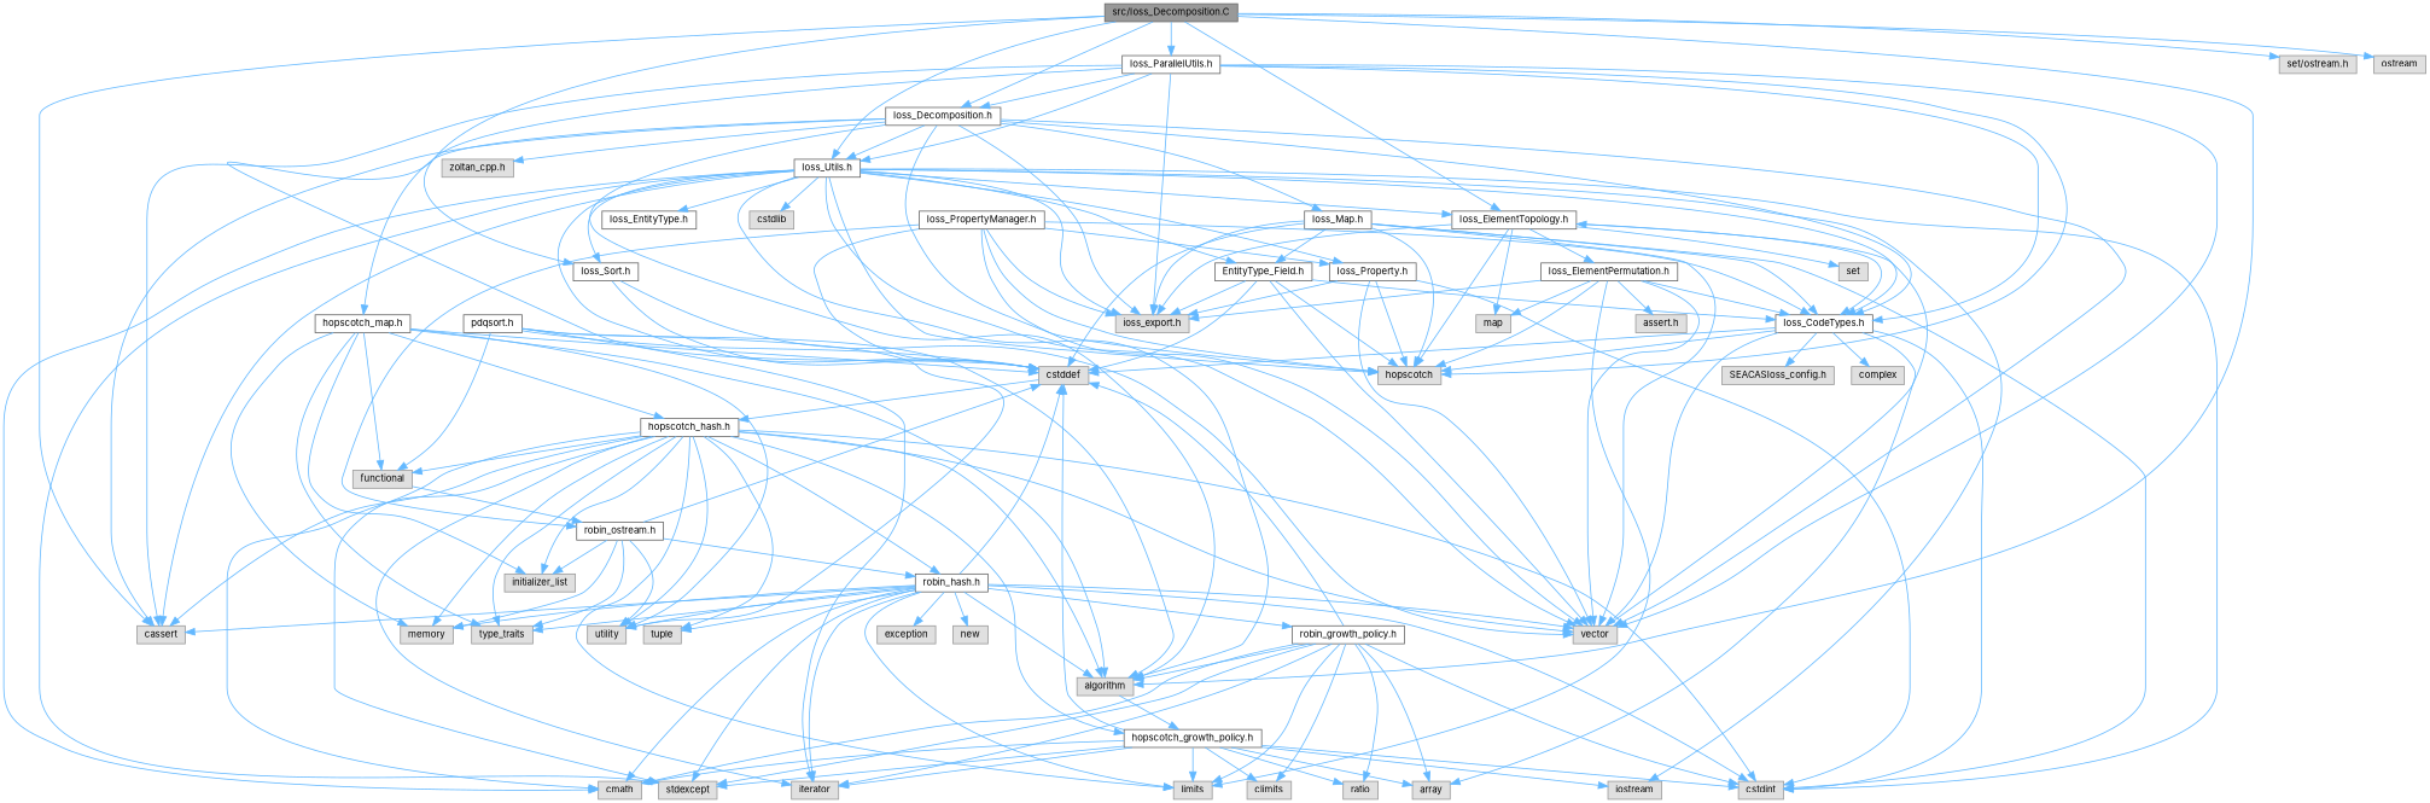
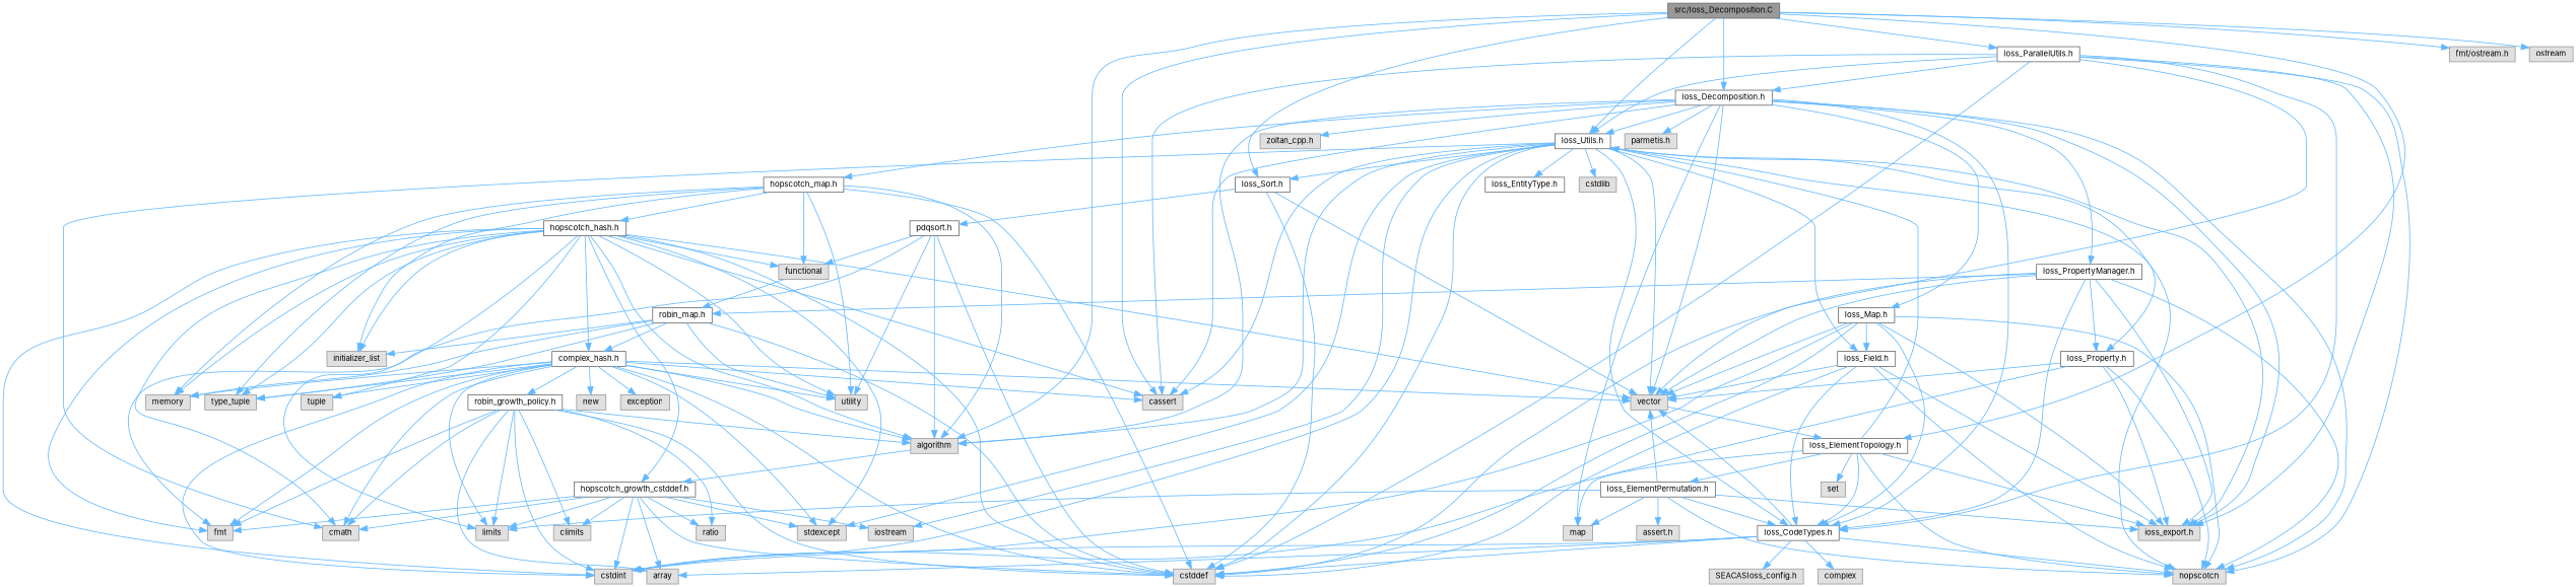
  digraph {
    fontname=Inter
    node [color=grey60 fillcolor="#E0E0E0" fontname=Inter fontsize=10 shape=box style=filled]
    edge [color=steelblue1 fontname=Inter fontsize=10 labelfontname=Helvetica labelfontsize=10 style=solid]
    n1 [color=gray40 fillcolor=grey60 fontcolor=black height=0.2 label="src/Ioss_Decomposition.C" width=0.4]
    n2 [color=grey40 fillcolor=white height=0.2 label="Ioss_Decomposition.h" width=0.4]
    n3 [color=grey40 fillcolor=white height=0.2 label="Ioss_ParallelUtils.h" width=0.4]
    n4 [color=grey40 fillcolor=white height=0.2 label="Ioss_Utils.h" width=0.4]
    n5 [color=grey40 fillcolor=white height=0.2 label="Ioss_ElementTopology.h" width=0.4]
    n6 [color=grey40 fillcolor=white height=0.2 label="Ioss_Sort.h" width=0.4]
    n7 [height=0.2 label=algorithm width=0.4]
    n8 [height=0.2 label=cassert width=0.4]
-   n9 [height=0.2 label="set/ostream.h" width=0.4]
+   n9 [height=0.2 label="fmt/ostream.h" width=0.4]
    n10 [height=0.2 label=ostream width=0.4]
    n11 [height=0.2 label="ioss_export.h" width=0.4]
    n12 [color=grey40 fillcolor=white height=0.2 label="Ioss_CodeTypes.h" width=0.4]
    n13 [height=0.2 label=hopscotch width=0.4]
    n14 [height=0.2 label=vector width=0.4]
    n15 [color=grey40 fillcolor=white height=0.2 label="Ioss_Map.h" width=0.4]
    n16 [height=0.2 label=map width=0.4]
    n17 [color=grey40 fillcolor=white height=0.2 label="Ioss_PropertyManager.h" width=0.4]
+   n18 [height=0.2 label="parmetis.h" width=0.4]
    n19 [height=0.2 label="zoltan_cpp.h" width=0.4]
    n20 [color=grey40 fillcolor=white height=0.2 label="hopscotch_map.h" width=0.4]
    n21 [height=0.2 label=cstddef width=0.4]
    n22 [height=0.2 label=cstdint width=0.4]
-   n23 [color=grey40 fillcolor=white height=0.2 label="EntityType_Field.h" width=0.4]
+   n23 [color=grey40 fillcolor=white height=0.2 label="Ioss_Field.h" width=0.4]
    n24 [color=grey40 fillcolor=white height=0.2 label="Ioss_EntityType.h" width=0.4]
    n25 [color=grey40 fillcolor=white height=0.2 label="Ioss_Property.h" width=0.4]
    n26 [height=0.2 label=cmath width=0.4]
    n27 [height=0.2 label=cstdlib width=0.4]
    n28 [height=0.2 label=iostream width=0.4]
    n29 [height=0.2 label=stdexcept width=0.4]
    n30 [color=grey40 fillcolor=white height=0.2 label="Ioss_ElementPermutation.h" width=0.4]
    n31 [height=0.2 label=set width=0.4]
    n32 [color=grey40 fillcolor=white height=0.2 label="pdqsort.h" width=0.4]
-   n33 [color=grey40 fillcolor=white height=0.2 label="hopscotch_growth_policy.h" width=0.4]
+   n33 [color=grey40 fillcolor=white height=0.2 label="hopscotch_growth_cstddef.h" width=0.4]
    n34 [height=0.2 label=array width=0.4]
    n35 [height=0.2 label="SEACASIoss_config.h" width=0.4]
    n36 [height=0.2 label=complex width=0.4]
-   n37 [color=grey40 fillcolor=white height=0.2 label="robin_ostream.h" width=0.4]
+   n37 [color=grey40 fillcolor=white height=0.2 label="robin_map.h" width=0.4]
    n38 [height=0.2 label=functional width=0.4]
    n39 [height=0.2 label=utility width=0.4]
    n40 [height=0.2 label=initializer_list width=0.4]
    n41 [height=0.2 label=memory width=0.4]
-   n42 [height=0.2 label=type_traits width=0.4]
+   n42 [height=0.2 label=type_tuple width=0.4]
    n43 [color=grey40 fillcolor=white height=0.2 label="hopscotch_hash.h" width=0.4]
    n44 [height=0.2 label="assert.h" width=0.4]
    n45 [height=0.2 label=limits width=0.4]
-   n46 [height=0.2 label=iterator width=0.4]
-   n47 [color=grey40 fillcolor=white height=0.2 label="robin_hash.h" width=0.4]
+   n46 [height=0.2 label=fmt width=0.4]
+   n47 [color=grey40 fillcolor=white height=0.2 label="complex_hash.h" width=0.4]
    n48 [height=0.2 label=exception width=0.4]
    n49 [height=0.2 label=new width=0.4]
    n50 [height=0.2 label=tuple width=0.4]
    n51 [color=grey40 fillcolor=white height=0.2 label="robin_growth_policy.h" width=0.4]
    n52 [height=0.2 label=climits width=0.4]
    n53 [height=0.2 label=ratio width=0.4]
    n1 -> n2
    n1 -> n3
    n1 -> n4
    n1 -> n5
    n1 -> n6
    n1 -> n7
    n1 -> n8
    n1 -> n9
    n1 -> n10
    n2 -> n4
    n2 -> n7
    n2 -> n8
    n2 -> n11
    n2 -> n12
    n2 -> n13
    n2 -> n14
    n2 -> n15
+   n2 -> n16
+   n2 -> n17
+   n2 -> n18
    n2 -> n19
    n2 -> n20
    n3 -> n2
    n3 -> n4
    n3 -> n8
    n3 -> n11
    n3 -> n12
    n3 -> n13
    n3 -> n14
    n3 -> n21
-   n4 -> n5
+   n5 -> n4
    n4 -> n6
    n4 -> n7
    n4 -> n8
    n4 -> n11
    n4 -> n12
    n4 -> n13
    n4 -> n14
    n4 -> n21
    n4 -> n22
    n4 -> n23
    n4 -> n24
    n4 -> n25
    n4 -> n26
    n4 -> n27
    n4 -> n28
    n4 -> n29
    n5 -> n11
    n5 -> n12
    n5 -> n13
    n5 -> n16
    n5 -> n30
    n5 -> n31
    n6 -> n14
    n6 -> n21
+   n6 -> n32
    n7 -> n33
    n12 -> n13
    n12 -> n14
    n12 -> n21
    n12 -> n22
    n12 -> n34
    n12 -> n35
    n12 -> n36
    n14 -> n5
    n15 -> n11
    n15 -> n12
    n15 -> n13
    n15 -> n14
    n15 -> n21
    n15 -> n22
    n15 -> n23
    n17 -> n11
    n17 -> n12
    n17 -> n13
    n17 -> n14
    n17 -> n21
    n17 -> n25
    n17 -> n37
    n20 -> n7
    n20 -> n21
    n20 -> n38
    n20 -> n39
    n20 -> n40
    n20 -> n41
    n20 -> n42
    n20 -> n43
    n23 -> n11
    n23 -> n12
    n23 -> n13
    n23 -> n14
    n23 -> n21
    n25 -> n11
    n25 -> n13
    n25 -> n14
    n25 -> n22
    n30 -> n11
    n30 -> n12
    n30 -> n13
    n30 -> n14
    n30 -> n16
    n30 -> n44
    n30 -> n45
    n32 -> n7
    n32 -> n21
    n32 -> n38
    n32 -> n39
    n32 -> n46
    n33 -> n21
    n33 -> n22
    n33 -> n26
    n33 -> n28
    n33 -> n29
    n33 -> n34
    n33 -> n45
    n33 -> n46
    n33 -> n52
    n33 -> n53
    n37 -> n21
    n37 -> n39
    n37 -> n40
    n37 -> n41
    n37 -> n42
    n37 -> n47
    n38 -> n37
    n43 -> n7
    n43 -> n8
    n43 -> n14
-   n21 -> n43
+   n43 -> n21
    n43 -> n22
    n43 -> n26
    n43 -> n29
    n43 -> n33
    n43 -> n38
    n43 -> n39
    n43 -> n40
    n43 -> n41
    n43 -> n42
    n43 -> n45
    n43 -> n46
    n43 -> n47
    n43 -> n50
    n47 -> n7
    n47 -> n8
    n47 -> n14
    n47 -> n21
    n47 -> n22
    n47 -> n26
    n47 -> n29
    n47 -> n39
    n47 -> n41
    n47 -> n42
    n47 -> n45
    n47 -> n46
    n47 -> n48
    n47 -> n49
    n47 -> n50
    n47 -> n51
    n51 -> n7
    n51 -> n21
    n51 -> n22
    n51 -> n26
-   n51 -> n29
    n51 -> n34
    n51 -> n45
    n51 -> n46
    n51 -> n52
    n51 -> n53
  }
